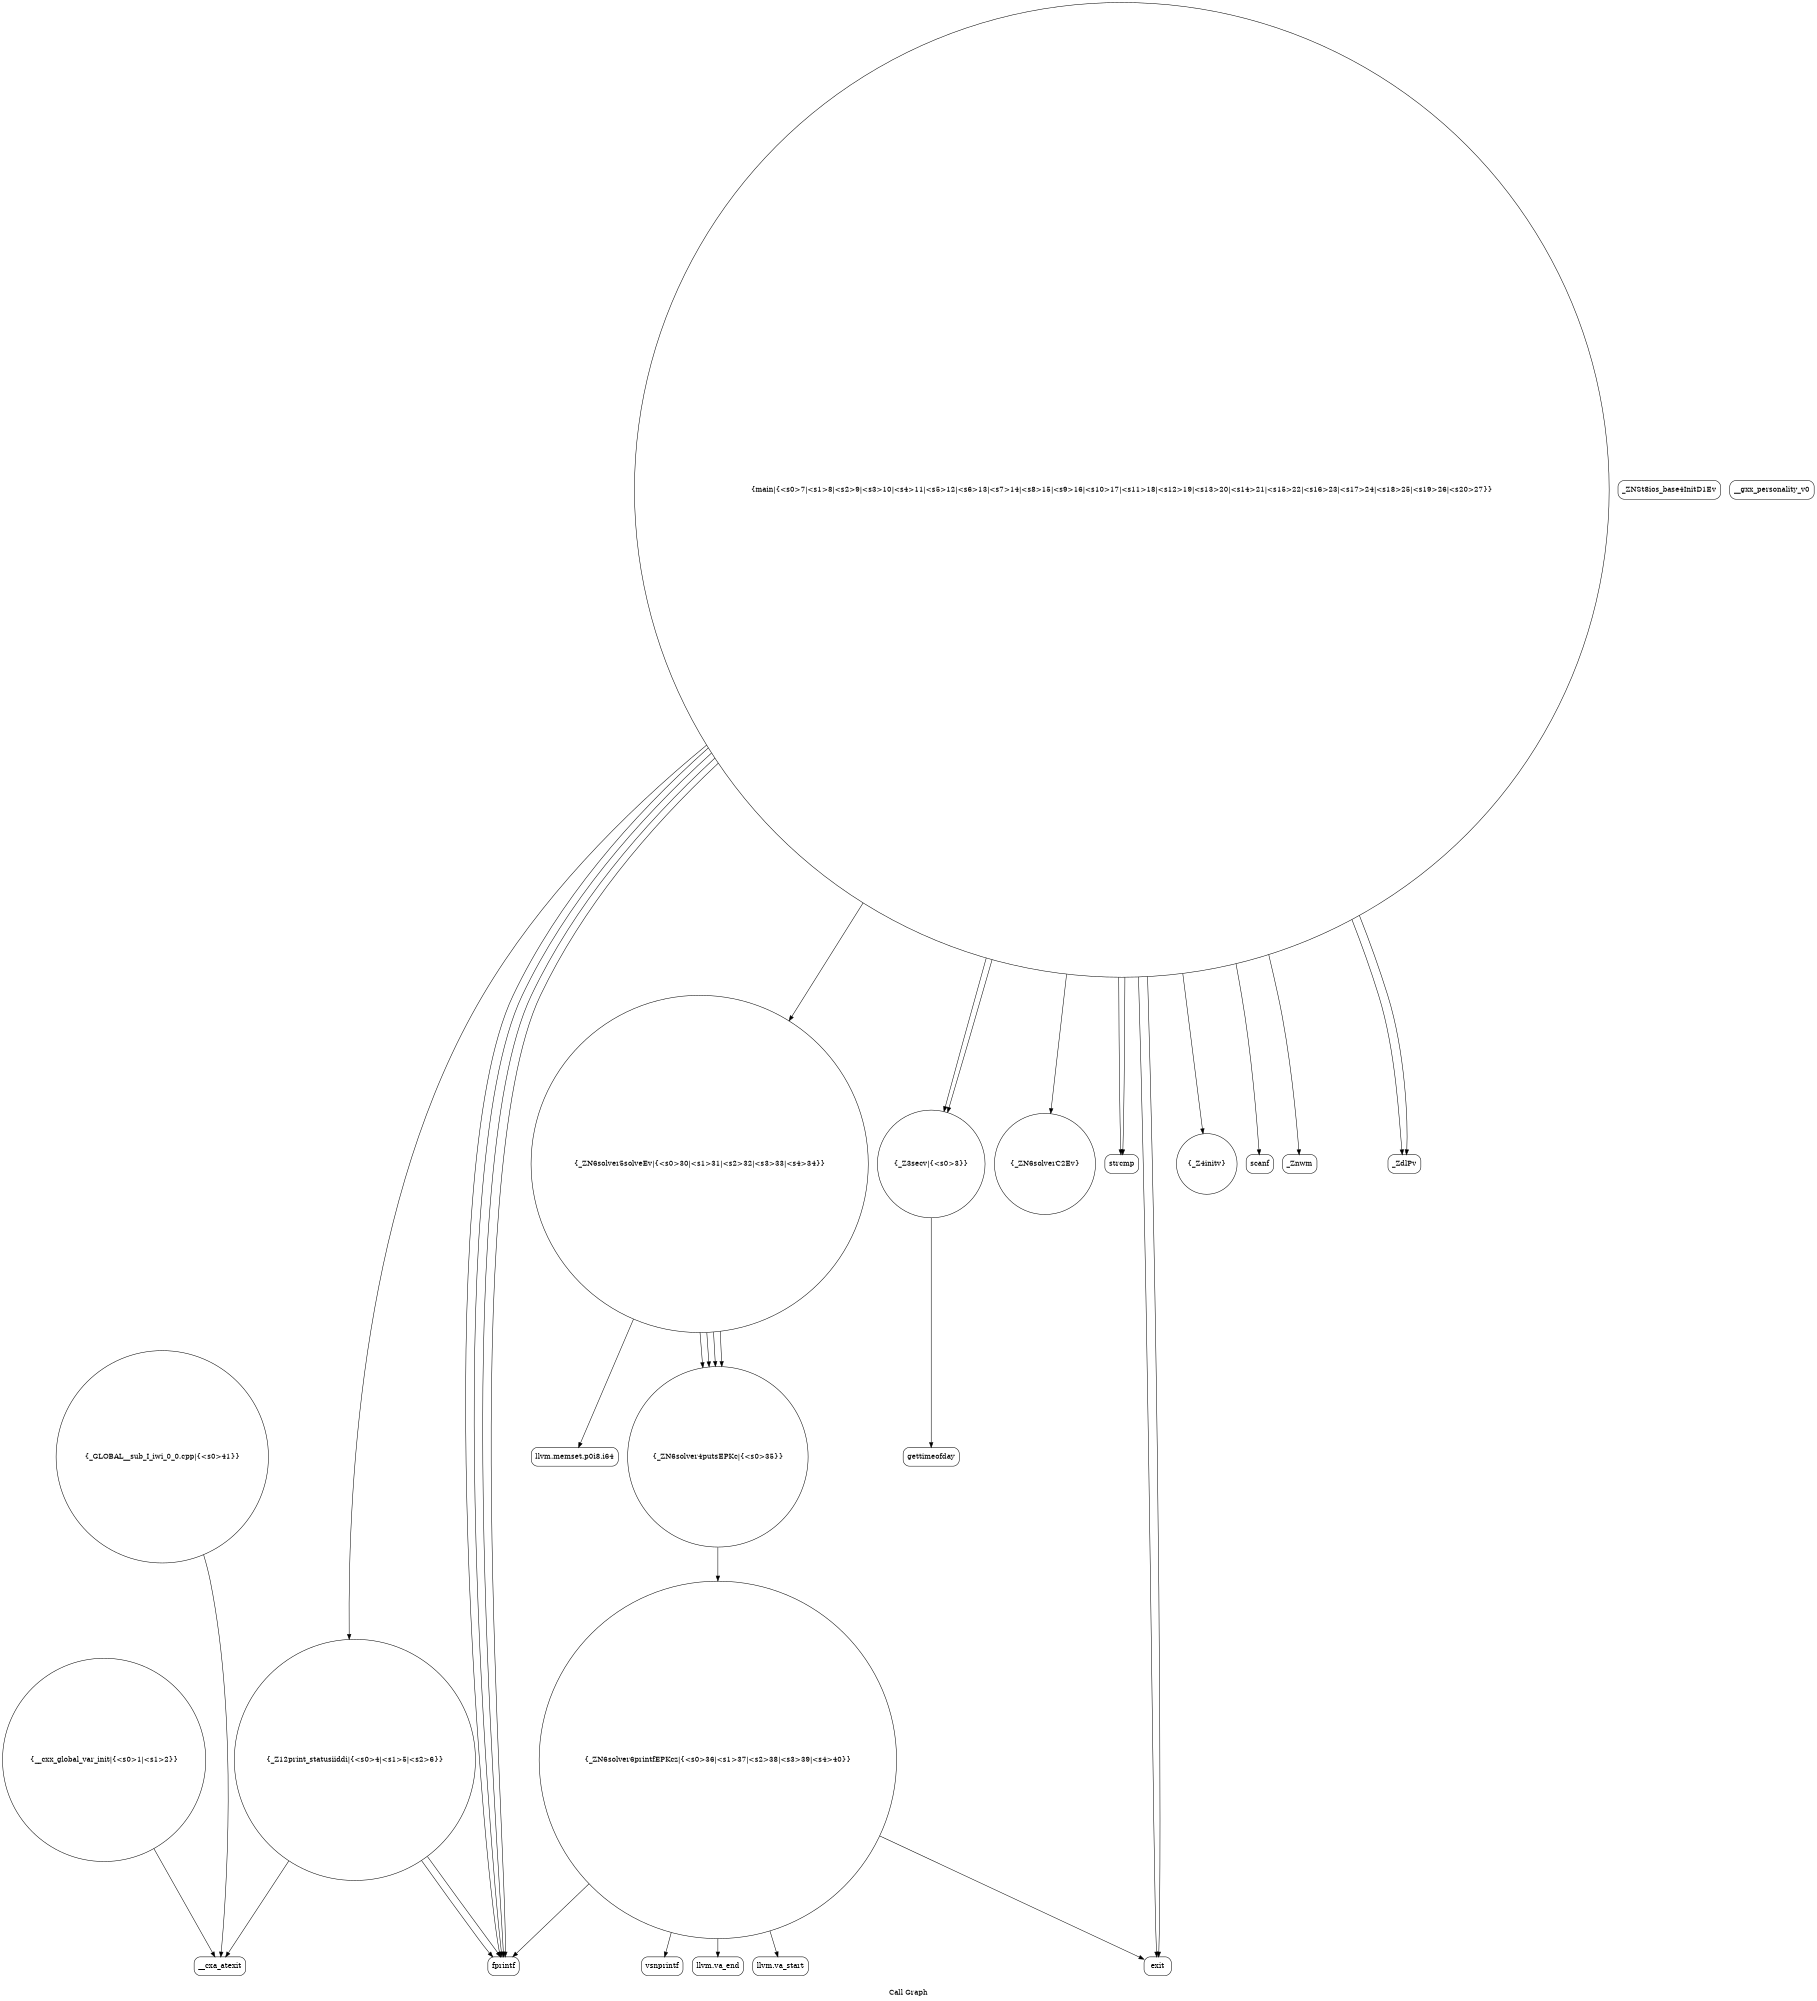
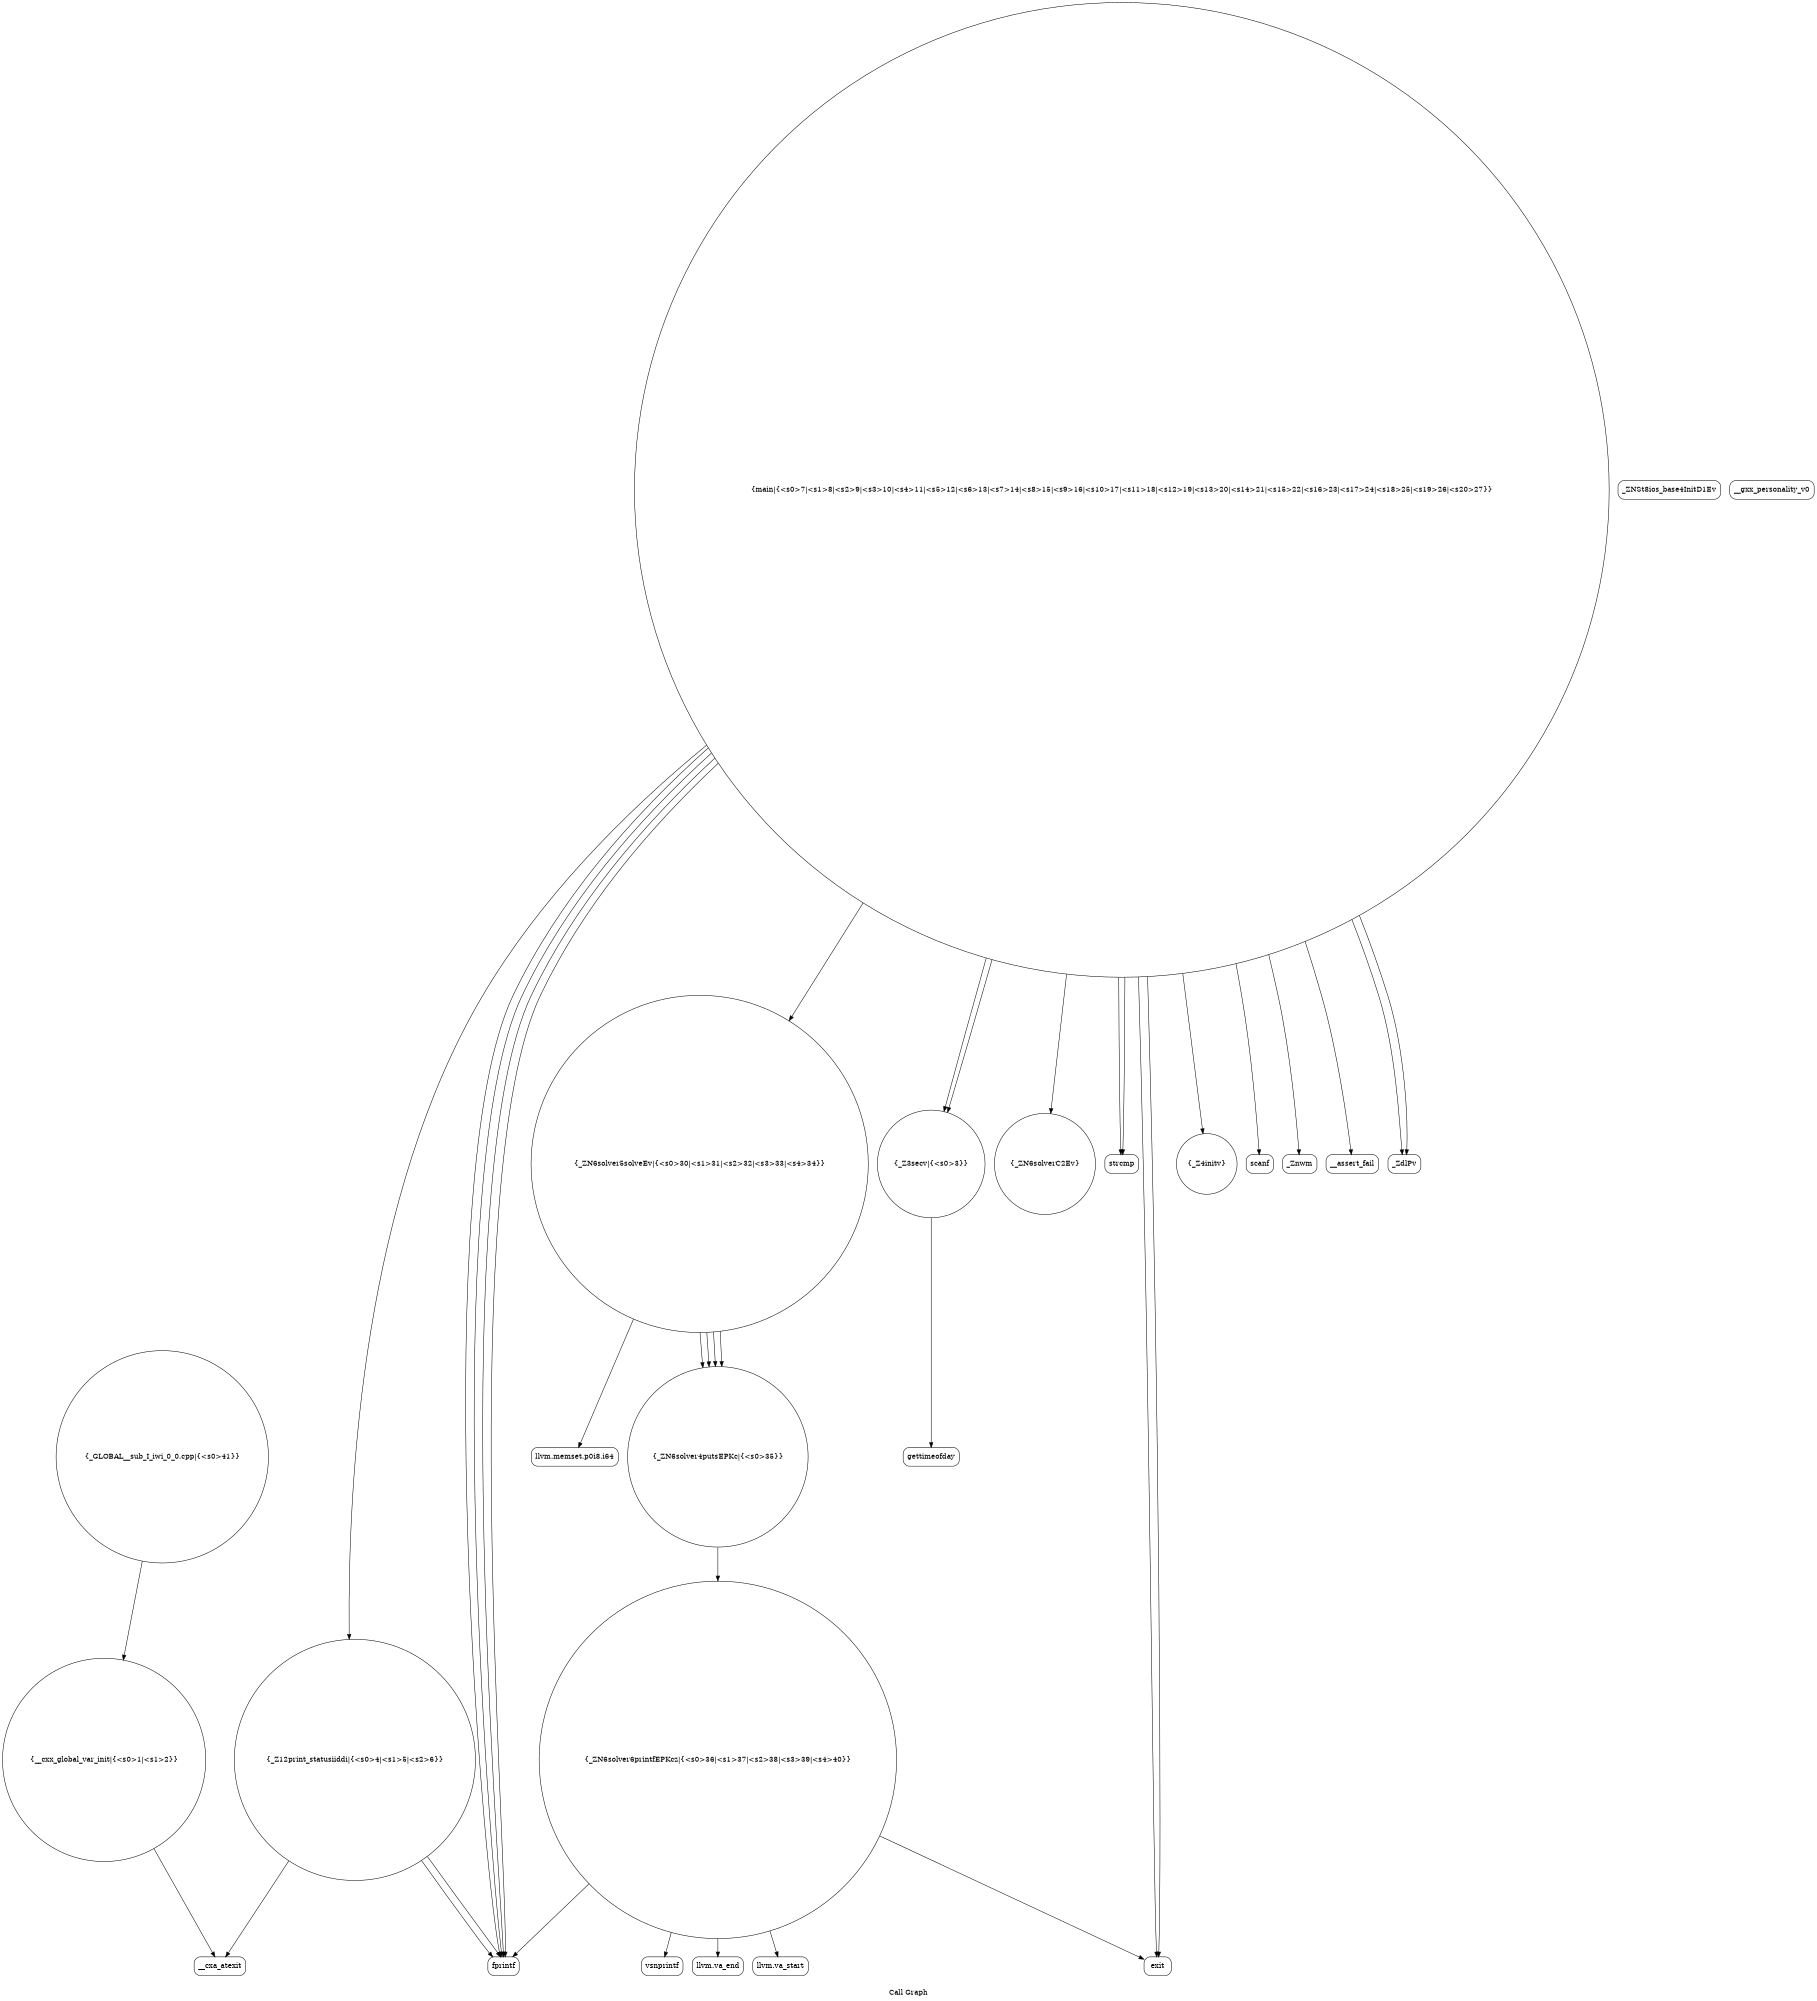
  digraph {
    label="Call Graph"
    node [shape=Mrecord]
    edge [color=black tailport=s0]
    n1 [label="{__cxx_global_var_init|{<s0>1|<s1>2}}" shape=circle]
    n2 [label="{__cxa_atexit}"]
    n3 [label="{llvm.va_end}"]
    n4 [label="{_Z12print_statusiiddi|{<s0>4|<s1>5|<s2>6}}" shape=circle]
    n5 [label="{fprintf}"]
    n6 [label="{_Z3secv|{<s0>3}}" shape=circle]
    n7 [label="{gettimeofday}"]
    n8 [label="{_ZN6solverC2Ev}" shape=circle]
    n9 [label="{llvm.memset.p0i8.i64}"]
    n10 [label="{_ZNSt8ios_base4InitD1Ev}"]
    n11 [label="{main|{<s0>7|<s1>8|<s2>9|<s3>10|<s4>11|<s5>12|<s6>13|<s7>14|<s8>15|<s9>16|<s10>17|<s11>18|<s12>19|<s13>20|<s14>21|<s15>22|<s16>23|<s17>24|<s18>25|<s19>26|<s20>27}}" shape=circle]
    n12 [label="{strcmp}"]
    n13 [label="{exit}"]
    n14 [label="{_Z4initv}" shape=circle]
    n15 [label="{scanf}"]
    n16 [label="{_Znwm}"]
+   n17 [label="{__assert_fail}"]
    n18 [label="{_ZdlPv}"]
    n19 [label="{_ZN6solver5solveEv|{<s0>30|<s1>31|<s2>32|<s3>33|<s4>34}}" shape=circle]
    n20 [label="{_ZN6solver4putsEPKc|{<s0>35}}" shape=circle]
    n21 [label="{_ZN6solver6printfEPKcz|{<s0>36|<s1>37|<s2>38|<s3>39|<s4>40}}" shape=circle]
    n22 [label="{llvm.va_start}"]
    n23 [label="{vsnprintf}"]
    n24 [label="{_GLOBAL__sub_I_iwi_0_0.cpp|{<s0>41}}" shape=circle]
    n25 [label="{__gxx_personality_v0}"]
    n1 -> n2 [tailport=s1]
    n4 -> n2 [tailport=s1]
    n4 -> n5
    n4 -> n5 [tailport=s2]
    n6 -> n7
    n11 -> n4 [tailport=s10]
    n11 -> n5 [tailport=s2]
    n11 -> n5 [tailport=s7]
    n11 -> n5 [tailport=s9]
    n11 -> n5 [tailport=s19]
    n11 -> n6 [tailport=s4]
    n11 -> n6 [tailport=s6]
    n11 -> n8 [tailport=s12]
    n11 -> n12
    n11 -> n12 [tailport=s1]
    n11 -> n13 [tailport=s3]
    n11 -> n13 [tailport=s20]
    n11 -> n14 [tailport=s5]
    n11 -> n15 [tailport=s8]
    n11 -> n16 [tailport=s11]
+   n11 -> n17 [tailport=s13]
    n11 -> n18 [tailport=s14]
    n11 -> n18 [tailport=s18]
    n11 -> n19 [tailport=s16]
    n19 -> n9
    n19 -> n20 [tailport=s1]
    n19 -> n20 [tailport=s2]
    n19 -> n20 [tailport=s3]
    n19 -> n20 [tailport=s4]
    n20 -> n21
    n21 -> n3 [tailport=s2]
    n21 -> n5 [tailport=s3]
    n21 -> n13 [tailport=s4]
    n21 -> n22
    n21 -> n23 [tailport=s1]
-   n24 -> n2
+   n24 -> n1
  }
